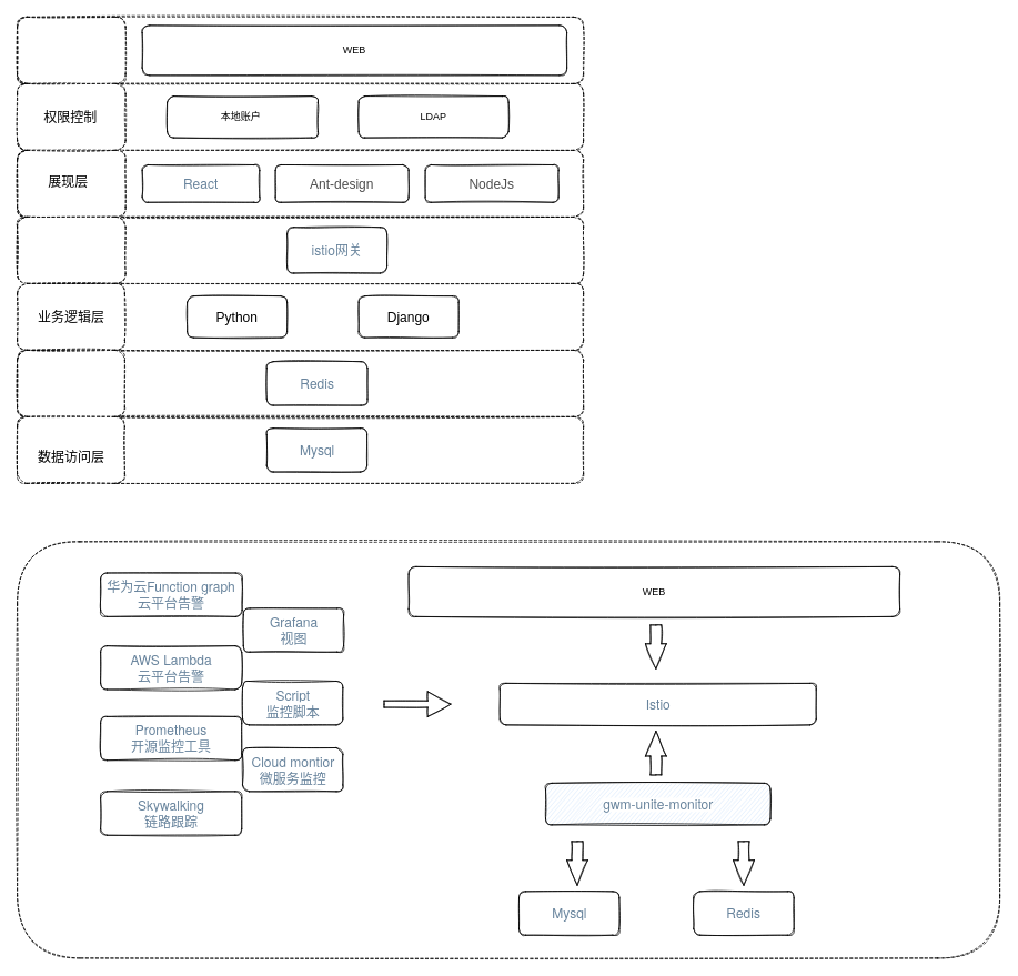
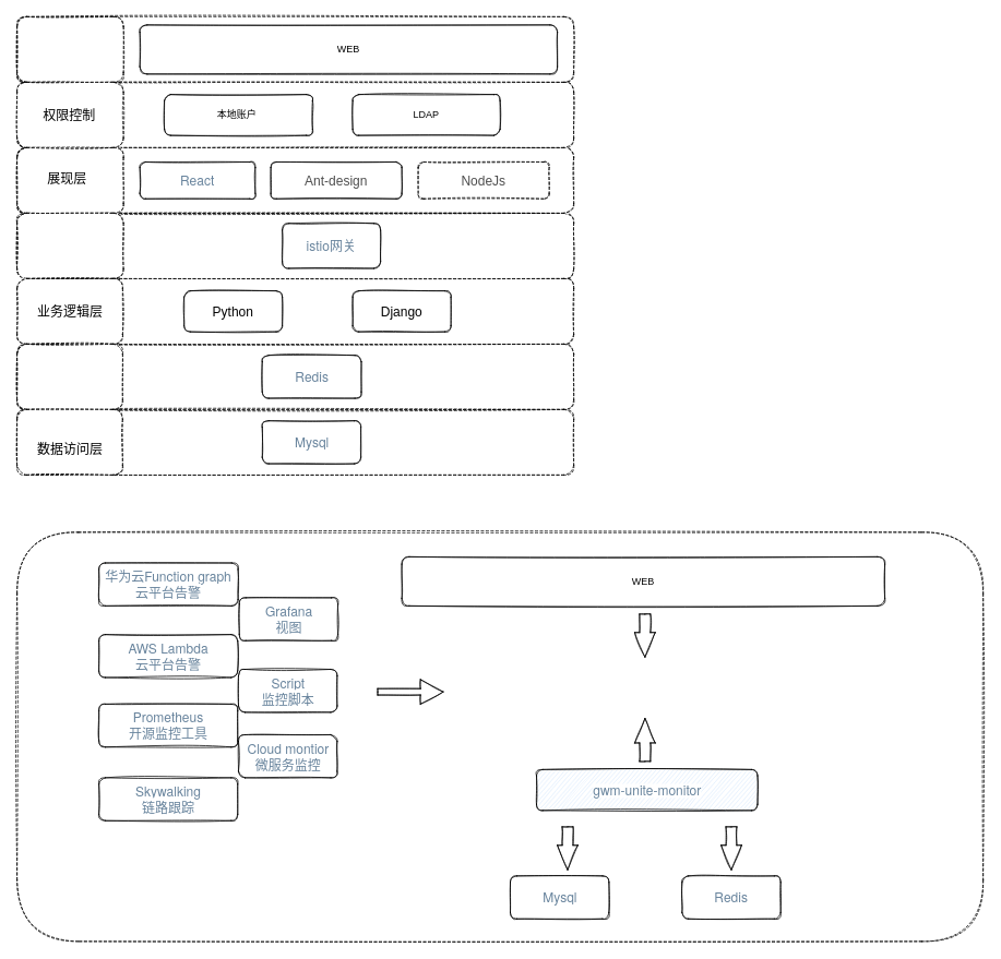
  <mxCell id="0" />
  <mxCell id="1" parent="0" />
  <mxCell id="2" value="" style="whiteSpace=wrap;html=1;shadow=0;glass=0;dashed=1;sketch=1;rounded=1;" vertex="1" parent="1"><mxGeometry x="20" y="650" width="1180" height="500" as="geometry" /></mxCell>
  <mxCell id="3" value="" style="whiteSpace=wrap;html=1;dashed=1;sketch=1;rounded=1;" vertex="1" parent="1"><mxGeometry x="20" y="420" width="680" height="80" as="geometry" /></mxCell>
  <mxCell id="4" value="" style="whiteSpace=wrap;html=1;dashed=1;sketch=1;rounded=1;" vertex="1" parent="1"><mxGeometry x="20" y="500" width="680" height="80" as="geometry" /></mxCell>
  <mxCell id="5" value="" style="whiteSpace=wrap;html=1;dashed=1;sketch=1;rounded=1;" vertex="1" parent="1"><mxGeometry x="20" y="340" width="680" height="80" as="geometry" /></mxCell>
  <mxCell id="6" value="" style="whiteSpace=wrap;html=1;dashed=1;sketch=1;rounded=1;" vertex="1" parent="1"><mxGeometry x="20" y="260" width="680" height="80" as="geometry" /></mxCell>
  <mxCell id="7" value="" style="whiteSpace=wrap;html=1;dashed=1;sketch=1;rounded=1;" vertex="1" parent="1"><mxGeometry x="20" y="180" width="680" height="80" as="geometry" /></mxCell>
  <mxCell id="8" value="" style="whiteSpace=wrap;html=1;dashed=1;sketch=1;rounded=1;" vertex="1" parent="1"><mxGeometry x="20" y="100" width="680" height="80" as="geometry" /></mxCell>
  <mxCell id="9" value="" style="whiteSpace=wrap;html=1;dashed=1;sketch=1;rounded=1;" vertex="1" parent="1"><mxGeometry x="20" y="20" width="680" height="80" as="geometry" /></mxCell>
  <mxCell id="10" value="WEB" style="whiteSpace=wrap;html=1;sketch=1;rounded=1;" vertex="1" parent="1"><mxGeometry x="170" y="30" width="510" height="60" as="geometry" /></mxCell>
  <mxCell id="11" value="&lt;font color=&quot;#67839c&quot; face=&quot;helvetica neue, helvetica, arial, sans-serif&quot;&gt;&lt;span style=&quot;font-size: 16px&quot;&gt;React&lt;/span&gt;&lt;/font&gt;" style="whiteSpace=wrap;html=1;sketch=1;rounded=1;" vertex="1" parent="1"><mxGeometry x="170" y="197.5" width="141" height="45" as="geometry" /></mxCell>
  <mxCell id="12" value="本地账户&lt;span style=&quot;white-space: pre&quot;&gt; &lt;/span&gt;" style="whiteSpace=wrap;html=1;sketch=1;rounded=1;" vertex="1" parent="1"><mxGeometry x="200" y="115" width="181" height="50" as="geometry" /></mxCell>
  <mxCell id="13" value="LDAP" style="whiteSpace=wrap;html=1;sketch=1;rounded=1;" vertex="1" parent="1"><mxGeometry x="430" y="115" width="180" height="50" as="geometry" /></mxCell>
  <mxCell id="14" value="&lt;font style=&quot;font-size: 16px&quot;&gt;Python&lt;/font&gt;" style="whiteSpace=wrap;html=1;sketch=1;rounded=1;" vertex="1" parent="1"><mxGeometry x="224" y="355" width="120" height="50" as="geometry" /></mxCell>
  <mxCell id="15" value="&lt;font color=&quot;#67839c&quot; face=&quot;helvetica neue, helvetica, arial, sans-serif&quot;&gt;&lt;span style=&quot;font-size: 16px ; background-color: rgb(255 , 255 , 255)&quot;&gt;istio网关&lt;/span&gt;&lt;/font&gt;" style="whiteSpace=wrap;html=1;sketch=1;rounded=1;" vertex="1" parent="1"><mxGeometry x="344" y="272.5" width="120" height="55" as="geometry" /></mxCell>
  <mxCell id="16" value="&lt;font color=&quot;#67839c&quot; face=&quot;helvetica neue, helvetica, arial, sans-serif&quot;&gt;&lt;span style=&quot;font-size: 16px ; background-color: rgb(255 , 255 , 255)&quot;&gt;Mysql&lt;/span&gt;&lt;/font&gt;" style="whiteSpace=wrap;html=1;sketch=1;rounded=1;" vertex="1" parent="1"><mxGeometry x="319.5" y="513.75" width="120.5" height="52.5" as="geometry" /></mxCell>
  <mxCell id="17" value="&lt;span style=&quot;color: rgb(77 , 77 , 77) ; font-family: , &amp;#34;sf ui text&amp;#34; , &amp;#34;arial&amp;#34; , &amp;#34;pingfang sc&amp;#34; , &amp;#34;hiragino sans gb&amp;#34; , &amp;#34;microsoft yahei&amp;#34; , &amp;#34;wenquanyi micro hei&amp;#34; , sans-serif , &amp;#34;simhei&amp;#34; , &amp;#34;simsun&amp;#34; ; font-size: 16px ; background-color: rgb(255 , 255 , 255)&quot;&gt;Ant-design&lt;/span&gt;" style="whiteSpace=wrap;html=1;sketch=1;rounded=1;" vertex="1" parent="1"><mxGeometry x="330" y="197.5" width="160" height="45" as="geometry" /></mxCell>
  <mxCell id="18" value="&lt;font color=&quot;#67839c&quot; face=&quot;helvetica neue, helvetica, arial, sans-serif&quot;&gt;&lt;span style=&quot;font-size: 16px ; background-color: rgb(255 , 255 , 255)&quot;&gt;Redis&lt;/span&gt;&lt;/font&gt;" style="whiteSpace=wrap;html=1;sketch=1;rounded=1;" vertex="1" parent="1"><mxGeometry x="319.5" y="433.75" width="121" height="52.5" as="geometry" /></mxCell>
- <mxCell id="19" value="&lt;font color=&quot;#4d4d4d&quot;&gt;&lt;span style=&quot;font-size: 16px ; background-color: rgb(255 , 255 , 255)&quot;&gt;NodeJs&lt;/span&gt;&lt;/font&gt;" style="whiteSpace=wrap;html=1;sketch=1;rounded=1;" vertex="1" parent="1"><mxGeometry x="510" y="197.5" width="160" height="45" as="geometry" /></mxCell>
+ <mxCell id="19" value="&lt;font color=&quot;#4d4d4d&quot;&gt;&lt;span style=&quot;font-size: 16px ; background-color: rgb(255 , 255 , 255)&quot;&gt;NodeJs&lt;/span&gt;&lt;/font&gt;" style="whiteSpace=wrap;html=1;sketch=1;rounded=1;dashed=1;" vertex="1" parent="1"><mxGeometry x="510" y="197.5" width="160" height="45" as="geometry" /></mxCell>
  <mxCell id="20" value="&lt;font style=&quot;font-size: 16px&quot;&gt;Django&lt;/font&gt;" style="whiteSpace=wrap;html=1;sketch=1;rounded=1;" vertex="1" parent="1"><mxGeometry x="430" y="355" width="120" height="50" as="geometry" /></mxCell>
  <mxCell id="21" value="" style="whiteSpace=wrap;html=1;shadow=0;glass=0;dashed=1;sketch=1;rounded=1;" vertex="1" parent="1"><mxGeometry x="20" y="20" width="130" height="80" as="geometry" /></mxCell>
  <mxCell id="22" value="" style="whiteSpace=wrap;html=1;shadow=0;glass=0;dashed=1;sketch=1;rounded=1;" vertex="1" parent="1"><mxGeometry x="20" y="100" width="130" height="80" as="geometry" /></mxCell>
  <mxCell id="23" value="&lt;font style=&quot;font-size: 16px&quot;&gt;权限控制&lt;/font&gt;" style="text;html=1;align=center;verticalAlign=middle;whiteSpace=wrap;shadow=0;glass=0;sketch=1;rounded=1;" vertex="1" parent="1"><mxGeometry x="49" y="130" width="70" height="20" as="geometry" /></mxCell>
  <mxCell id="24" value="" style="whiteSpace=wrap;html=1;shadow=0;glass=0;dashed=1;sketch=1;rounded=1;" vertex="1" parent="1"><mxGeometry x="20" y="180" width="130" height="80" as="geometry" /></mxCell>
  <mxCell id="25" value="&lt;font style=&quot;font-size: 16px&quot;&gt;展现层&lt;/font&gt;" style="text;html=1;align=center;verticalAlign=middle;whiteSpace=wrap;sketch=1;rounded=1;" vertex="1" parent="1"><mxGeometry x="49" y="205" width="65" height="25" as="geometry" /></mxCell>
  <mxCell id="26" value="" style="whiteSpace=wrap;html=1;shadow=0;glass=0;dashed=1;sketch=1;rounded=1;" vertex="1" parent="1"><mxGeometry x="20" y="260" width="130" height="80" as="geometry" /></mxCell>
  <mxCell id="27" value="" style="whiteSpace=wrap;html=1;shadow=0;glass=0;dashed=1;sketch=1;rounded=1;" vertex="1" parent="1"><mxGeometry x="20" y="340" width="129" height="80" as="geometry" /></mxCell>
  <mxCell id="28" value="&lt;font style=&quot;font-size: 16px&quot;&gt;业务逻辑层&lt;/font&gt;" style="text;html=1;align=center;verticalAlign=middle;whiteSpace=wrap;sketch=1;rounded=1;" vertex="1" parent="1"><mxGeometry x="35" y="365" width="100" height="30" as="geometry" /></mxCell>
  <mxCell id="29" value="" style="whiteSpace=wrap;html=1;shadow=0;glass=0;dashed=1;sketch=1;rounded=1;" vertex="1" parent="1"><mxGeometry x="20" y="420" width="129" height="80" as="geometry" /></mxCell>
  <mxCell id="30" value="" style="whiteSpace=wrap;html=1;shadow=0;glass=0;dashed=1;sketch=1;rounded=1;" vertex="1" parent="1"><mxGeometry x="20" y="500" width="129" height="80" as="geometry" /></mxCell>
  <mxCell id="31" value="&lt;font style=&quot;font-size: 16px&quot;&gt;数据访问层&lt;/font&gt;" style="text;html=1;align=center;verticalAlign=middle;whiteSpace=wrap;sketch=1;rounded=1;" vertex="1" parent="1"><mxGeometry x="35" y="533.75" width="100" height="27.5" as="geometry" /></mxCell>
  <mxCell id="32" value="&lt;font color=&quot;#67839c&quot; face=&quot;helvetica neue, helvetica, arial, sans-serif&quot;&gt;&lt;span style=&quot;font-size: 16px ; background-color: rgb(255 , 255 , 255)&quot;&gt;华为云Function graph&lt;br&gt;云平台告警&lt;br&gt;&lt;/span&gt;&lt;/font&gt;" style="whiteSpace=wrap;html=1;sketch=1;rounded=1;" vertex="1" parent="1"><mxGeometry x="120" y="687.5" width="170" height="52.5" as="geometry" /></mxCell>
  <mxCell id="33" value="&lt;font color=&quot;#67839c&quot; face=&quot;helvetica neue, helvetica, arial, sans-serif&quot;&gt;&lt;span style=&quot;font-size: 16px ; background-color: rgb(255 , 255 , 255)&quot;&gt;AWS Lambda&lt;br&gt;&lt;/span&gt;&lt;/font&gt;&lt;span style=&quot;color: rgb(103 , 131 , 156) ; font-family: &amp;#34;helvetica neue&amp;#34; , &amp;#34;helvetica&amp;#34; , &amp;#34;arial&amp;#34; , sans-serif ; font-size: 16px ; background-color: rgb(255 , 255 , 255)&quot;&gt;云平台告警&lt;/span&gt;&lt;font color=&quot;#67839c&quot; face=&quot;helvetica neue, helvetica, arial, sans-serif&quot;&gt;&lt;span style=&quot;font-size: 16px ; background-color: rgb(255 , 255 , 255)&quot;&gt;&lt;br&gt;&lt;/span&gt;&lt;/font&gt;" style="whiteSpace=wrap;html=1;sketch=1;rounded=1;" vertex="1" parent="1"><mxGeometry x="120" y="775" width="169.5" height="52.5" as="geometry" /></mxCell>
  <mxCell id="34" value="&lt;font color=&quot;#67839c&quot; face=&quot;helvetica neue, helvetica, arial, sans-serif&quot;&gt;&lt;span style=&quot;font-size: 16px ; background-color: rgb(255 , 255 , 255)&quot;&gt;Skywalking&lt;br&gt;链路跟踪&lt;br&gt;&lt;/span&gt;&lt;/font&gt;" style="whiteSpace=wrap;html=1;sketch=1;rounded=1;" vertex="1" parent="1"><mxGeometry x="120" y="950" width="169.5" height="52.5" as="geometry" /></mxCell>
  <mxCell id="35" value="&lt;font color=&quot;#67839c&quot; face=&quot;helvetica neue, helvetica, arial, sans-serif&quot;&gt;&lt;span style=&quot;font-size: 16px ; background-color: rgb(255 , 255 , 255)&quot;&gt;Prometheus&lt;br&gt;开源监控工具&lt;br&gt;&lt;/span&gt;&lt;/font&gt;" style="whiteSpace=wrap;html=1;sketch=1;rounded=1;" vertex="1" parent="1"><mxGeometry x="120" y="860" width="169.5" height="52.5" as="geometry" /></mxCell>
  <mxCell id="36" value="&lt;font color=&quot;#67839c&quot; face=&quot;helvetica neue, helvetica, arial, sans-serif&quot;&gt;&lt;span style=&quot;font-size: 16px ; background-color: rgb(255 , 255 , 255)&quot;&gt;Script&lt;br&gt;监控脚本&lt;br&gt;&lt;/span&gt;&lt;/font&gt;" style="whiteSpace=wrap;html=1;sketch=1;rounded=1;" vertex="1" parent="1"><mxGeometry x="290.5" y="817.5" width="120.5" height="52.5" as="geometry" /></mxCell>
  <mxCell id="37" value="&lt;font color=&quot;#67839c&quot; face=&quot;helvetica neue, helvetica, arial, sans-serif&quot;&gt;&lt;span style=&quot;font-size: 16px ; background-color: rgb(255 , 255 , 255)&quot;&gt;Grafana&lt;br&gt;视图&lt;br&gt;&lt;/span&gt;&lt;/font&gt;" style="whiteSpace=wrap;html=1;sketch=1;rounded=1;" vertex="1" parent="1"><mxGeometry x="291.5" y="730" width="120.5" height="52.5" as="geometry" /></mxCell>
  <mxCell id="38" value="&lt;font color=&quot;#67839c&quot; face=&quot;helvetica neue, helvetica, arial, sans-serif&quot;&gt;&lt;span style=&quot;font-size: 16px ; background-color: rgb(255 , 255 , 255)&quot;&gt;Cloud montior&lt;br&gt;微服务监控&lt;br&gt;&lt;/span&gt;&lt;/font&gt;" style="whiteSpace=wrap;html=1;sketch=1;rounded=1;" vertex="1" parent="1"><mxGeometry x="290.5" y="897.5" width="120.5" height="52.5" as="geometry" /></mxCell>
  <mxCell id="39" value="&lt;font color=&quot;#67839c&quot; face=&quot;helvetica neue, helvetica, arial, sans-serif&quot;&gt;&lt;span style=&quot;background-color: rgb(255 , 255 , 255)&quot;&gt;&lt;span style=&quot;font-size: 16px&quot;&gt;gwm-unite-&lt;/span&gt;&lt;span style=&quot;font-size: 16px&quot;&gt;monitor&lt;/span&gt;&lt;/span&gt;&lt;/font&gt;" style="whiteSpace=wrap;html=1;sketch=1;rounded=1;fillColor=#dae8fc;" vertex="1" parent="1"><mxGeometry x="654.5" y="940" width="270" height="50" as="geometry" /></mxCell>
- <mxCell id="40" value="&lt;font color=&quot;#67839c&quot; face=&quot;helvetica neue, helvetica, arial, sans-serif&quot;&gt;&lt;span style=&quot;font-size: 16px ; background-color: rgb(255 , 255 , 255)&quot;&gt;Istio&lt;/span&gt;&lt;/font&gt;" style="whiteSpace=wrap;html=1;sketch=1;rounded=1;" vertex="1" parent="1"><mxGeometry x="599.5" y="820" width="380" height="50" as="geometry" /></mxCell>
  <mxCell id="41" value="" style="html=1;shadow=0;dashed=0;align=center;verticalAlign=middle;shape=mxgraph.arrows2.arrow;dy=0.47;dx=30;direction=north;notch=0;glass=0;sketch=1;rounded=1;" vertex="1" parent="1"><mxGeometry x="774.5" y="877.5" width="25" height="52.5" as="geometry" /></mxCell>
  <mxCell id="42" value="WEB" style="whiteSpace=wrap;html=1;sketch=1;rounded=1;" vertex="1" parent="1"><mxGeometry x="490" y="680" width="590" height="60" as="geometry" /></mxCell>
  <mxCell id="43" value="" style="html=1;shadow=0;dashed=0;align=center;verticalAlign=middle;shape=mxgraph.arrows2.arrow;dy=0.47;dx=30;direction=south;notch=0;glass=0;sketch=1;rounded=1;" vertex="1" parent="1"><mxGeometry x="774.5" y="750" width="25" height="52.5" as="geometry" /></mxCell>
  <mxCell id="44" value="" style="html=1;shadow=0;dashed=0;align=center;verticalAlign=middle;shape=mxgraph.arrows2.arrow;dy=0.47;dx=30;direction=south;notch=0;glass=0;sketch=1;rounded=1;" vertex="1" parent="1"><mxGeometry x="680" y="1010" width="25" height="52.5" as="geometry" /></mxCell>
  <mxCell id="45" value="" style="html=1;shadow=0;dashed=0;align=center;verticalAlign=middle;shape=mxgraph.arrows2.arrow;dy=0.47;dx=30;direction=south;notch=0;glass=0;sketch=1;rounded=1;" vertex="1" parent="1"><mxGeometry x="880" y="1010" width="25" height="52.5" as="geometry" /></mxCell>
  <mxCell id="46" value="" style="html=1;shadow=0;dashed=0;align=center;verticalAlign=middle;shape=mxgraph.arrows2.arrow;dy=0.74;dx=27.75;direction=east;notch=0;glass=0;sketch=1;rounded=1;" vertex="1" parent="1"><mxGeometry x="460.5" y="830" width="80" height="30" as="geometry" /></mxCell>
  <mxCell id="47" value="&lt;font color=&quot;#67839c&quot; face=&quot;helvetica neue, helvetica, arial, sans-serif&quot;&gt;&lt;span style=&quot;font-size: 16px ; background-color: rgb(255 , 255 , 255)&quot;&gt;Mysql&lt;/span&gt;&lt;/font&gt;" style="whiteSpace=wrap;html=1;sketch=1;rounded=1;" vertex="1" parent="1"><mxGeometry x="622.5" y="1070" width="120.5" height="52.5" as="geometry" /></mxCell>
  <mxCell id="48" value="&lt;font color=&quot;#67839c&quot; face=&quot;helvetica neue, helvetica, arial, sans-serif&quot;&gt;&lt;span style=&quot;font-size: 16px ; background-color: rgb(255 , 255 , 255)&quot;&gt;Redis&lt;/span&gt;&lt;/font&gt;" style="whiteSpace=wrap;html=1;sketch=1;rounded=1;" vertex="1" parent="1"><mxGeometry x="832.25" y="1070" width="120.5" height="52.5" as="geometry" /></mxCell>
